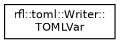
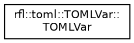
  digraph {
    rankdir=LR
-   n1 [color=black fillcolor=white fontname=Helvetica fontsize=10 height=0.2 label="rfl::toml::Writer::\lTOMLVar" shape=box style=filled width=0.4]
+   n1 [color=black fillcolor=white fontname=Helvetica fontsize=10 height=0.2 label="rfl::toml::TOMLVar::\lTOMLVar" shape=box style=filled width=0.4]
  }
